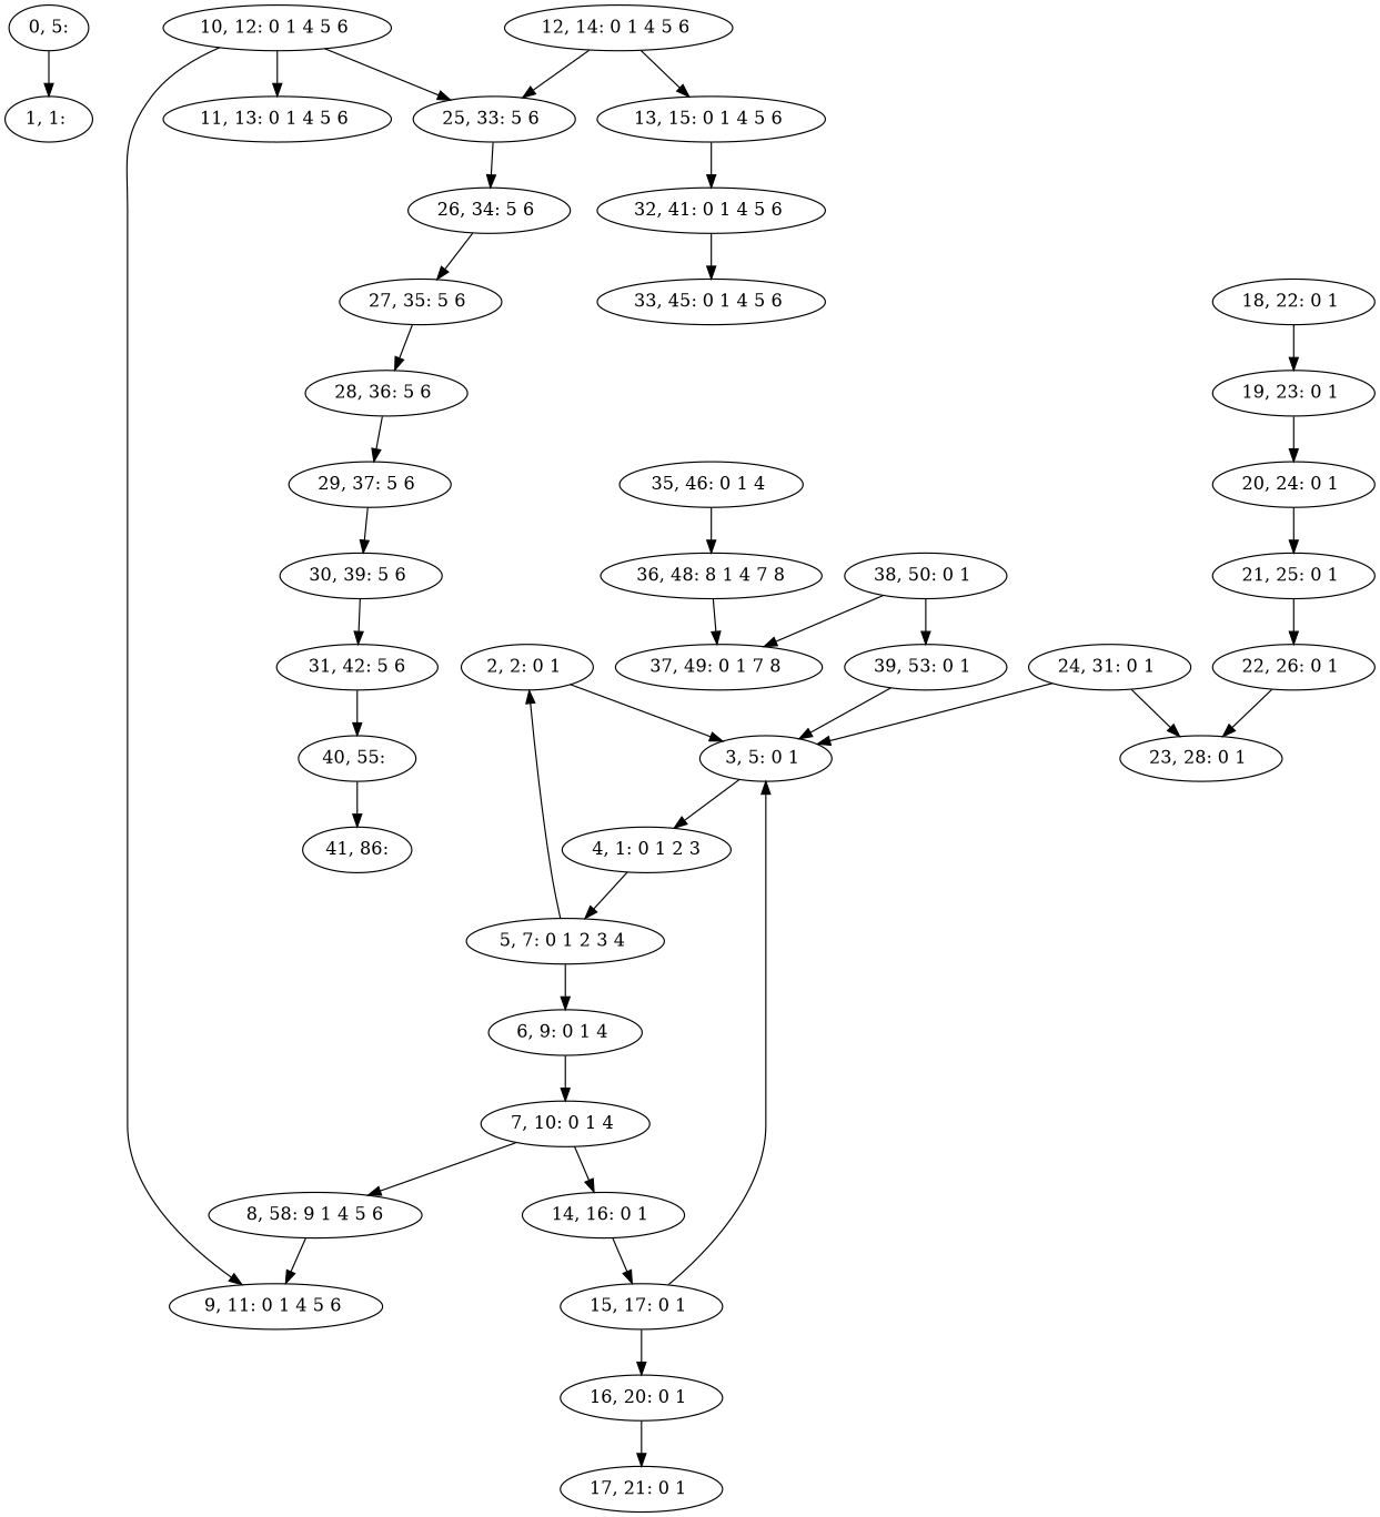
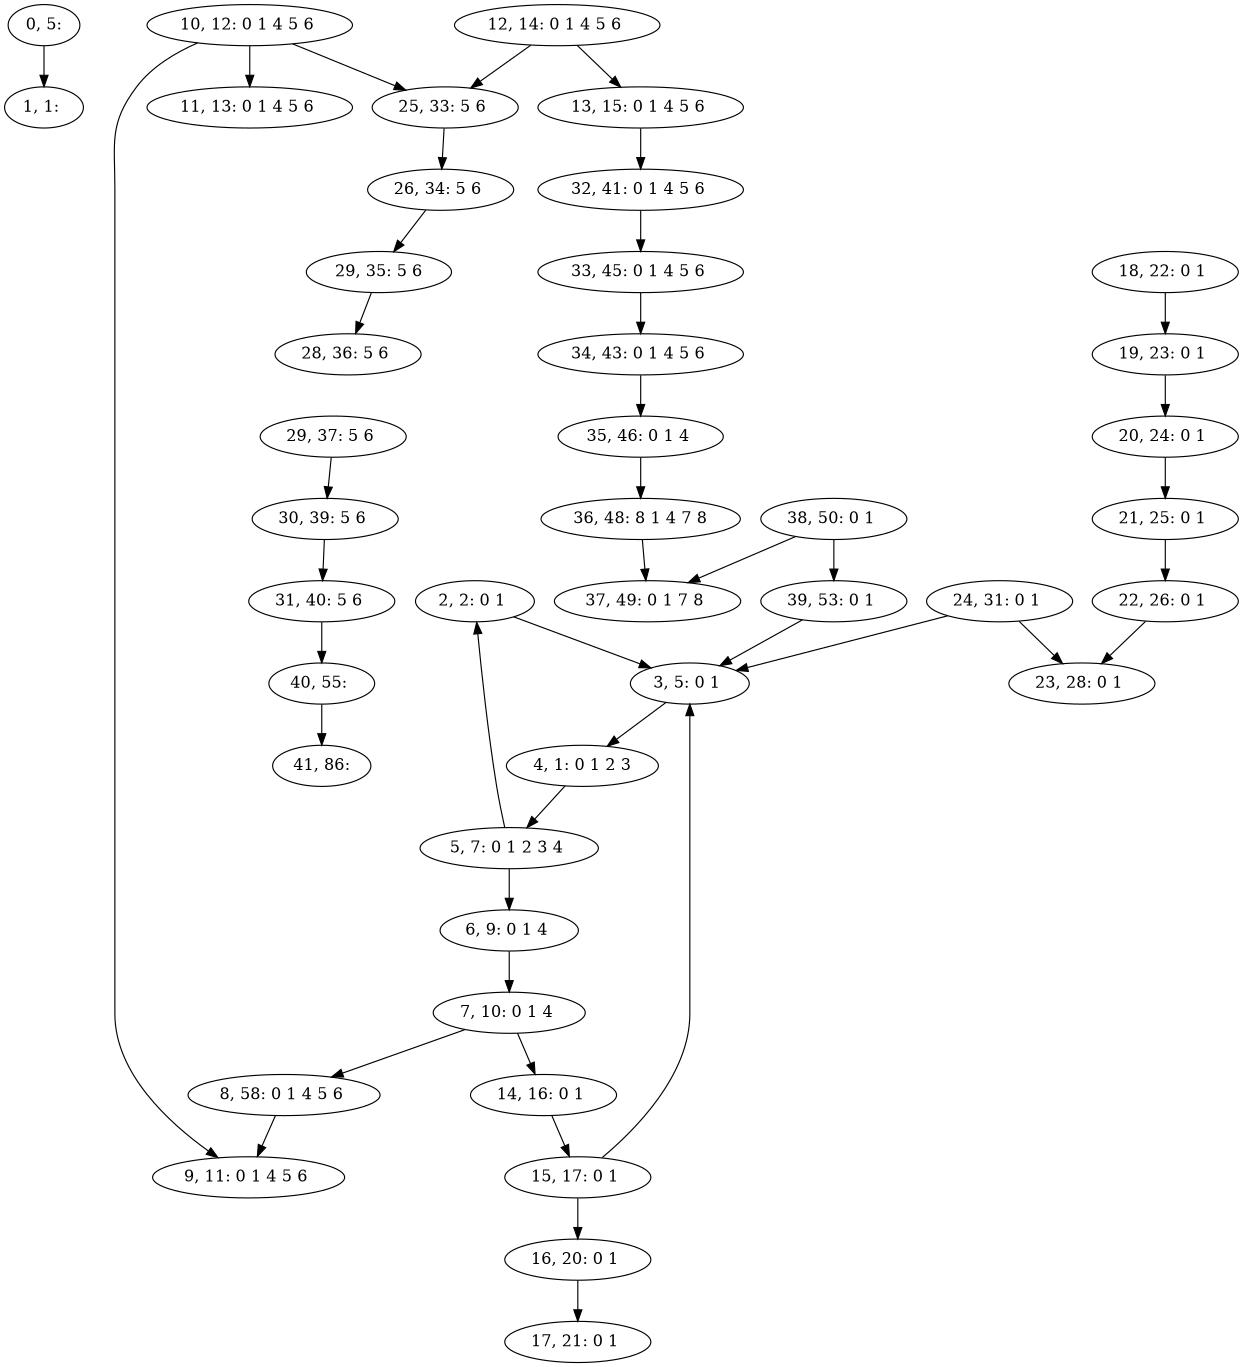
  digraph {
    n1 [label="0, 5:"]
    n2 [label="1, 1: "]
    n3 [label="2, 2: 0 1 "]
    n4 [label="3, 5: 0 1 "]
    n5 [label="4, 1: 0 1 2 3"]
    n6 [label="5, 7: 0 1 2 3 4 "]
    n7 [label="6, 9: 0 1 4 "]
    n8 [label="7, 10: 0 1 4 "]
-   n9 [label="8, 58: 9 1 4 5 6"]
+   n9 [label="8, 58: 0 1 4 5 6 "]
    n10 [label="14, 16: 0 1 "]
    n11 [label="9, 11: 0 1 4 5 6 "]
    n12 [label="15, 17: 0 1 "]
    n13 [label="10, 12: 0 1 4 5 6 "]
    n14 [label="11, 13: 0 1 4 5 6 "]
    n15 [label="25, 33: 5 6 "]
    n16 [label="26, 34: 5 6 "]
    n17 [label="12, 14: 0 1 4 5 6 "]
    n18 [label="13, 15: 0 1 4 5 6 "]
    n19 [label="32, 41: 0 1 4 5 6 "]
    n20 [label="33, 45: 0 1 4 5 6 "]
    n21 [label="16, 20: 0 1 "]
    n22 [label="17, 21: 0 1 "]
    n23 [label="18, 22: 0 1 "]
    n24 [label="19, 23: 0 1 "]
    n25 [label="20, 24: 0 1 "]
    n26 [label="21, 25: 0 1 "]
    n27 [label="22, 26: 0 1 "]
    n28 [label="23, 28: 0 1 "]
    n29 [label="24, 31: 0 1 "]
-   n30 [label="27, 35: 5 6 "]
+   n30 [label="29, 35: 5 6"]
    n31 [label="28, 36: 5 6 "]
    n32 [label="29, 37: 5 6 "]
    n33 [label="30, 39: 5 6 "]
-   n34 [label="31, 42: 5 6"]
+   n34 [label="31, 40: 5 6 "]
    n35 [label="40, 55: "]
    n36 [label="41, 86:"]
+   n37 [label="34, 43: 0 1 4 5 6 "]
    n38 [label="35, 46: 0 1 4 "]
    n39 [label="36, 48: 8 1 4 7 8"]
    n40 [label="37, 49: 0 1 7 8 "]
    n41 [label="38, 50: 0 1 "]
    n42 [label="39, 53: 0 1 "]
    n1 -> n2
    n3 -> n4
    n4 -> n5
    n5 -> n6
    n6 -> n3
    n6 -> n7
    n7 -> n8
    n8 -> n9
    n8 -> n10
    n9 -> n11
    n10 -> n12
    n12 -> n4
    n12 -> n21
    n13 -> n11
    n13 -> n14
    n13 -> n15
    n15 -> n16
    n16 -> n30
    n17 -> n15
    n17 -> n18
    n18 -> n19
    n19 -> n20
+   n20 -> n37
    n21 -> n22
    n23 -> n24
    n24 -> n25
    n25 -> n26
    n26 -> n27
    n27 -> n28
    n29 -> n4
    n29 -> n28
    n30 -> n31
-   n31 -> n32
    n32 -> n33
    n33 -> n34
    n34 -> n35
    n35 -> n36
+   n37 -> n38
    n38 -> n39
    n39 -> n40
    n41 -> n40
    n41 -> n42
    n42 -> n4
  }
